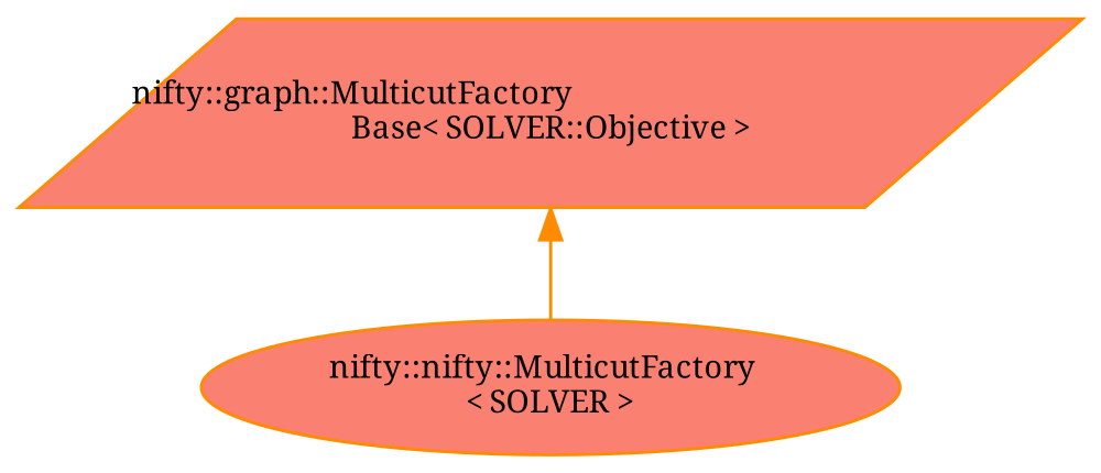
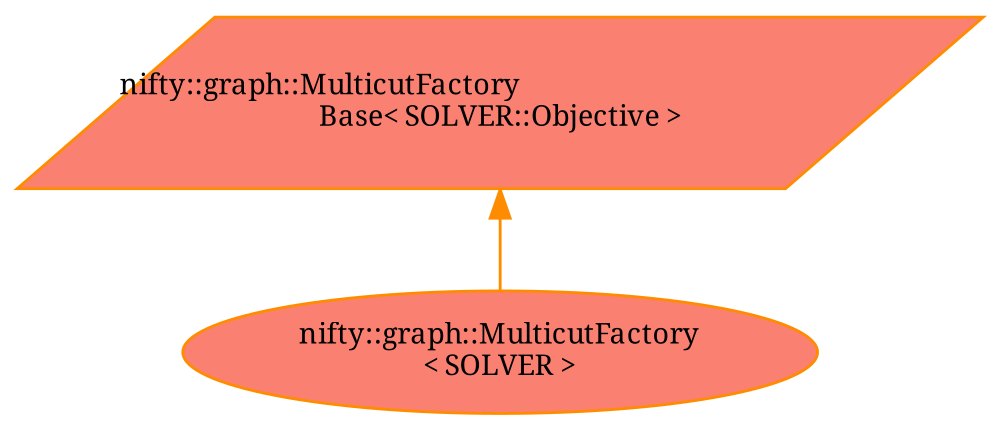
  digraph {
    fontname="Noto Serif"
    node [color=darkorange fillcolor=salmon fontname="Noto Serif" fontsize=10 style=filled]
-   n1 [fontcolor=black height=0.2 label="nifty::nifty::MulticutFactory\l\< SOLVER \>" shape=ellipse width=0.4]
+   n1 [fontcolor=black height=0.2 label="nifty::graph::MulticutFactory\l\< SOLVER \>" shape=ellipse width=0.4]
    n2 [height=0.2 label="nifty::graph::MulticutFactory\lBase\< SOLVER::Objective \>" shape=parallelogram width=0.4]
    n2 -> n1 [color=darkorange dir=back fontname="Noto Serif" fontsize=10 labelfontname=Helvetica labelfontsize=10 style=solid]
  }
